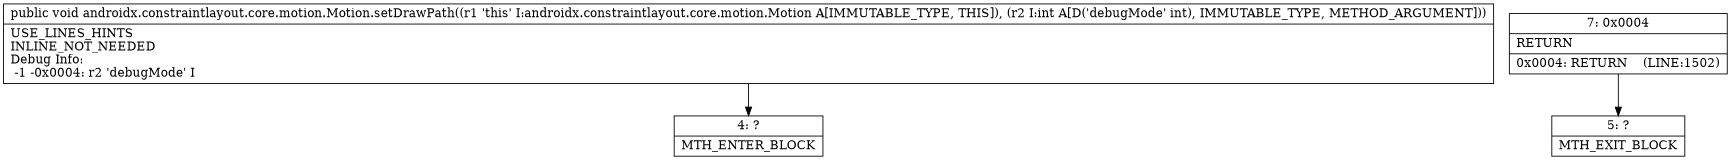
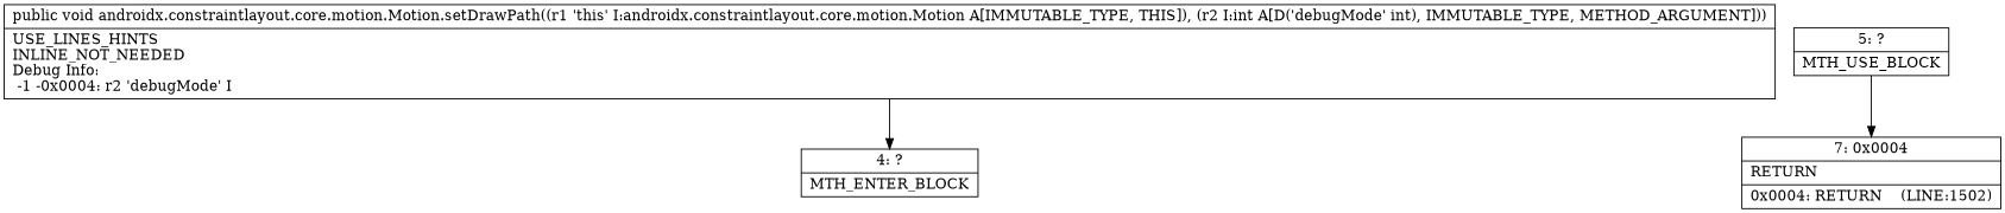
  digraph {
    node [shape=record]
    n1 [label="{4\:\ ?|MTH_ENTER_BLOCK\l}"]
    n2 [label="{7\:\ 0x0004|RETURN\l|0x0004: RETURN    (LINE:1502)\l}"]
-   n3 [label="{5\:\ ?|MTH_EXIT_BLOCK\l}"]
+   n3 [label="{5\:\ ?|MTH_USE_BLOCK\l}"]
    n4 [label="{public void androidx.constraintlayout.core.motion.Motion.setDrawPath((r1 'this' I:androidx.constraintlayout.core.motion.Motion A[IMMUTABLE_TYPE, THIS]), (r2 I:int A[D('debugMode' int), IMMUTABLE_TYPE, METHOD_ARGUMENT]))  | USE_LINES_HINTS\lINLINE_NOT_NEEDED\lDebug Info:\l  \-1 \-0x0004: r2 'debugMode' I\l}"]
-   n2 -> n3
+   n3 -> n2
    n4 -> n1
  }
